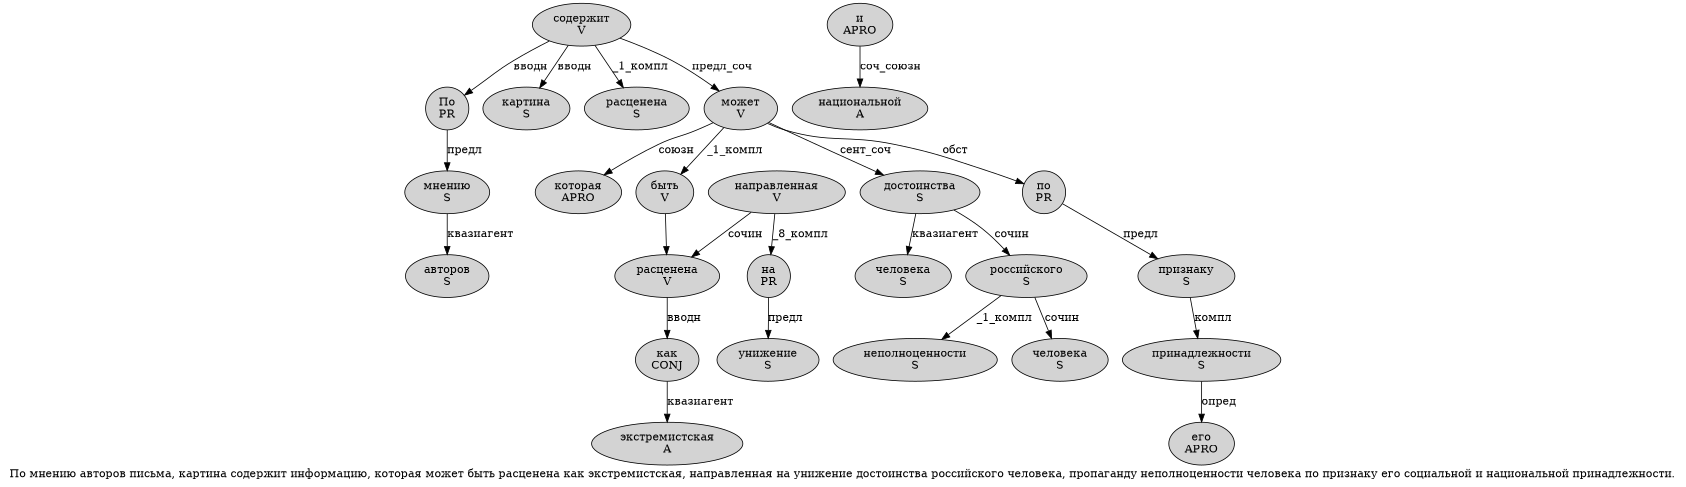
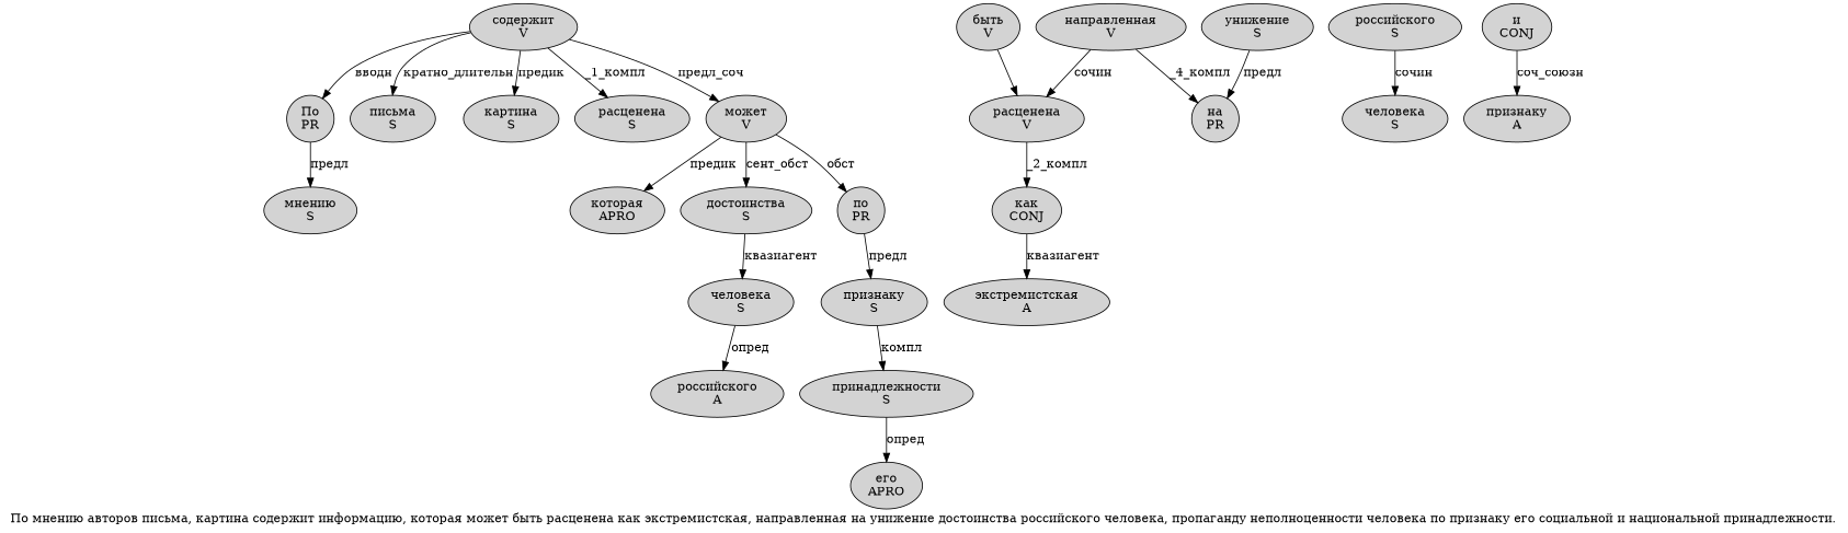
  digraph {
    label="По мнению авторов письма, картина содержит информацию, которая может быть расценена как экстремистская, направленная на унижение достоинства российского человека, пропаганду неполноценности человека по признаку его социальной и национальной принадлежности."
    node [fillcolor=lightgray penwidth=1 shape=ellipse style=filled]
    n1 [label="По\nPR"]
    n2 [label="мнению\nS"]
-   n3 [label="авторов\nS"]
+   n4 [label="письма\nS"]
    n5 [label="картина\nS"]
    n6 [label="содержит\nV"]
    n7 [label="расценена\nS"]
    n8 [label="может\nV"]
    n9 [label="которая\nAPRO"]
    n10 [label="быть\nV"]
    n11 [label="достоинства\nS"]
    n12 [label="по\nPR"]
    n13 [label="расценена\nV"]
    n14 [label="человека\nS"]
    n15 [label="российского\nS"]
    n16 [label="признаку\nS"]
    n17 [label="как\nCONJ"]
    n18 [label="экстремистская\nA"]
    n19 [label="направленная\nV"]
    n20 [label="на\nPR"]
    n21 [label="унижение\nS"]
-   n23 [label="неполноценности\nS"]
+   n22 [label="российского\nA"]
    n24 [label="человека\nS"]
    n25 [label="принадлежности\nS"]
    n26 [label="его\nAPRO"]
-   n27 [label="и\nAPRO"]
-   n28 [label="национальной\nA"]
+   n27 [label="и\nCONJ"]
+   n28 [label="признаку\nA"]
    n1 -> n2 [label="предл"]
-   n2 -> n3 [label="квазиагент"]
    n6 -> n1 [label="вводн"]
-   n6 -> n5 [label="вводн"]
+   n6 -> n4 [label="кратно_длительн"]
+   n6 -> n5 [label="предик"]
    n6 -> n7 [label="_1_компл"]
    n6 -> n8 [label="предл_соч"]
-   n8 -> n9 [label="союзн"]
-   n8 -> n10 [label="_1_компл"]
-   n8 -> n11 [label="сент_соч"]
+   n8 -> n9 [label="предик"]
+   n8 -> n11 [label="сент_обст"]
    n8 -> n12 [label="обст"]
    n10 -> n13
    n11 -> n14 [label="квазиагент"]
-   n11 -> n15 [label="сочин"]
    n12 -> n16 [label="предл"]
-   n13 -> n17 [label="вводн"]
-   n15 -> n23 [label="_1_компл"]
+   n13 -> n17 [label="_2_компл"]
+   n14 -> n22 [label="опред"]
    n15 -> n24 [label="сочин"]
    n16 -> n25 [label="компл"]
    n17 -> n18 [label="квазиагент"]
    n19 -> n13 [label="сочин"]
-   n19 -> n20 [label="_8_компл"]
-   n20 -> n21 [label="предл"]
+   n19 -> n20 [label="_4_компл"]
+   n21 -> n20 [label="предл"]
    n25 -> n26 [label="опред"]
    n27 -> n28 [label="соч_союзн"]
  }
